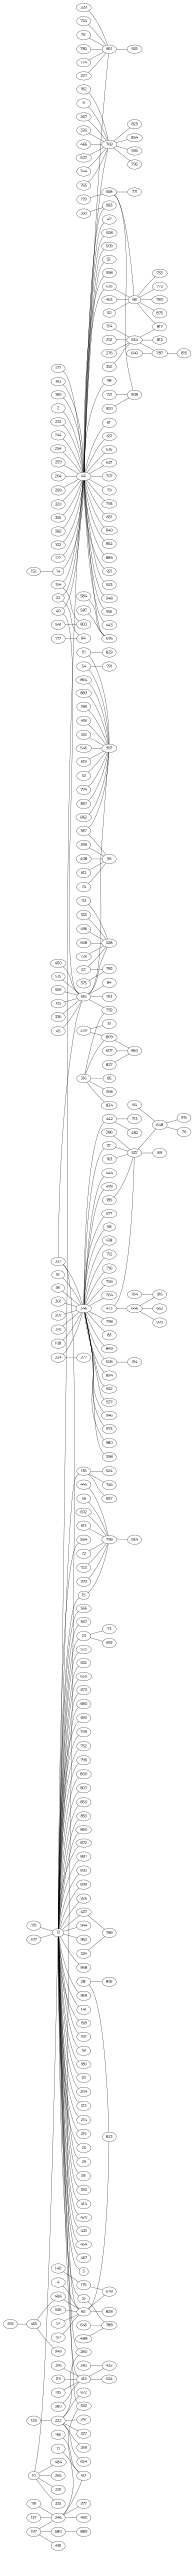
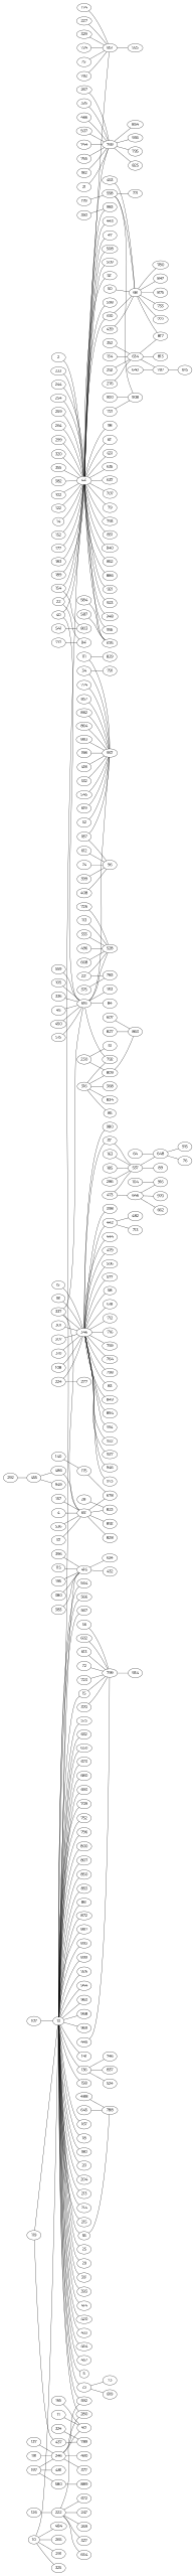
  strict graph {
    "edge"="{}"
    file="/Users/felicedeluca/Developer/UofA/mlgd/pipeline/impred/tmp_workspace/eucore/set1/layers/EU_core_Layer_8_drawing_improved.dot"
    fontname=Montserrat
    "graph"="{'file': '/Users/felicedeluca/Developer/UofA/mlgd/pipeline/impred/tmp_workspace/eucore/set1/layers/EU_core_Layer_8_drawing_improved.dot'}"
    "node"="{'height': '', 'level': '', 'pos': '', 'width': ''}"
    rankdir=LR
    node [fontname=Montserrat level=2]
    edge [fontname=Montserrat]
    10 [height=0.05 level=1 width=0.05]
    13 [height=0.05 level=1 width=0.05]
    265 [level=3]
    291
    325
    484 [height=0.05 level=1 width=0.05]
    441 [height=0.05 level=1 width=0.05]
    416 [height=0.05 level=1 width=0.05]
    136 [height=0.05 level=1 width=0.05]
    141
    15 [height=0.05 level=1 width=0.05]
    158 [height=0.05 level=1 width=0.05]
    167
    18
    180 [height=0.05 level=1 width=0.05]
    20
    204
    213
    214 [level=3]
    215
    23
    25
    280 [height=0.05 level=1 width=0.05]
    29
    391
    393 [level=3]
    414
    420 [height=0.05 level=1 width=0.05]
    433
    437 [height=0.05 level=1 width=0.05]
    454 [height=0.05 level=1 width=0.05]
    457
    5 [height=0.05 level=1 width=0.05]
    55 [height=0.05 level=1 width=0.05]
    564
    566 [height=0.05 level=1 width=0.05]
    567
    573 [height=0.05 level=1 width=0.05]
    592 [height=0.05 level=1 width=0.05]
    632
    650 [height=0.05 level=1 width=0.05]
    673
    680
    693 [level=3]
    709
    752 [level=3]
    796 [level=3]
    800
    807
    850
    853
-   860 [height=0.05 level=1 width=0.05]
+   860 [height=0.05 level=1 width=0.05 label=861]
    872 [height=0.05 level=1 width=0.05]
    887
    893
    899
    926
    944 [level=3]
    963
    968
    969 [level=3]
    851 [height=0.05 level=1 width=0.05]
    769 [height=0.05 level=1 width=0.05]
    983 [level=3]
    443
    47 [level=3]
    508 [height=0.05 level=1 width=0.05]
    509 [height=0.05 level=1 width=0.05]
    521 [height=0.05 level=1 width=0.05]
    598
    610 [height=0.05 level=1 width=0.05]
    611
    631 [height=0.05 level=1 width=0.05]
    635 [height=0.05 level=1 width=0.05]
    637 [height=0.05 level=1 width=0.05]
    676 [height=0.05 level=1 width=0.05]
    707
    79
    793 [height=0.05 level=1 width=0.05]
    831 [height=0.05 level=1 width=0.05]
    840 [height=0.05 level=1 width=0.05]
    852
    886 [level=3]
    921 [height=0.05 level=1 width=0.05]
    923
    948 [height=0.05 level=1 width=0.05]
    955 [height=0.05 level=1 width=0.05]
    98 [level=3]
    432
    624 [height=0.05 level=1 width=0.05]
    524
    746
    837 [height=0.05 level=1 width=0.05]
    799 [height=0.05 level=1 width=0.05]
    73
    819
    789
    788 [height=0.05 level=1 width=0.05]
    102 [height=0.05 level=1 width=0.05]
    925 [height=0.05 level=1 width=0.05]
    795
    825
    854 [height=0.05 level=1 width=0.05]
    936 [height=0.05 level=1 width=0.05]
    68 [height=0.05 level=1 width=0.05]
    104 [height=0.05 level=1 width=0.05]
    916
    646 [height=0.05 level=1 width=0.05]
    662
    970
    105 [height=0.05 level=1 width=0.05]
    616 [height=0.05 level=1 width=0.05]
    957 [height=0.05 level=1 width=0.05]
    n114 [height=0.05 label=528 level=1 width=0.05]
    792 [height=0.05 level=1 width=0.05]
    84
    913
    107 [level=3]
    108 [level=3]
    346 [height=0.05 level=1 width=0.05]
    371 [height=0.05 level=1 width=0.05]
    398
    442
    444
    479 [height=0.05 level=1 width=0.05]
    506 [height=0.05 level=1 width=0.05]
    577 [height=0.05 level=1 width=0.05]
    58 [height=0.05 level=1 width=0.05]
    618
    712
    716
    759 [height=0.05 level=1 width=0.05]
    764 [height=0.05 level=1 width=0.05]
    798 [height=0.05 level=1 width=0.05]
    83
    849 [height=0.05 level=1 width=0.05]
    894
    914
    922 [height=0.05 level=1 width=0.05]
    927 [height=0.05 level=1 width=0.05]
    946 [height=0.05 level=1 width=0.05]
    973
    980
    537 [height=0.05 level=1 width=0.05]
    482
    713
    11 [level=3]
    401 [level=3]
    111
    829
    113 [level=3]
    115 [height=0.05 level=1 width=0.05]
    119
    122 [height=0.05 level=1 width=0.05]
    126 [level=3]
    222
    247
    269
    327
    654
    672
    934
    134 [height=0.05 level=1 width=0.05]
    634 [height=0.05 level=1 width=0.05]
    787 [height=0.05 level=1 width=0.05]
    813 [height=0.05 level=1 width=0.05]
    817 [height=0.05 level=1 width=0.05]
    815 [level=3]
    137 [level=3]
    246
    377
    490 [level=3]
    14 [height=0.05 level=1 width=0.05]
    140
    175
    678
    151 [height=0.05 level=1 width=0.05]
    152 [height=0.05 level=1 width=0.05]
    154 [height=0.05 level=1 width=0.05]
    803
    651 [height=0.05 level=1 width=0.05]
    157
    823
    828 [level=3]
    892
    163
    648
    89
    76
    915
    165 [level=3]
    174 [height=0.05 level=1 width=0.05]
    177 [height=0.05 level=1 width=0.05]
    558 [height=0.05 level=1 width=0.05]
    179
    771 [height=0.05 level=1 width=0.05]
    908
    733 [height=0.05 level=1 width=0.05]
    772 [height=0.05 level=1 width=0.05]
    780 [height=0.05 level=1 width=0.05]
+   847
    875
    181 [height=0.05 level=1 width=0.05]
    182 [level=3]
    183 [height=0.05 level=1 width=0.05]
    185
    187
    96
    189 [height=0.05 level=1 width=0.05]
    191
    195 [level=3]
    197
    481
    580 [level=3]
    889 [level=3]
    198
    2
    21
    22 [height=0.05 level=1 width=0.05]
    841
    221 [height=0.05 level=1 width=0.05]
    783
    224 [level=3]
    277 [level=3]
    227 [height=0.05 level=1 width=0.05]
    230 [level=3]
    51 [level=3]
    809 [height=0.05 level=1 width=0.05]
    863
    233 [height=0.05 level=1 width=0.05]
    244
    252 [level=3]
    254 [height=0.05 level=1 width=0.05]
    259
    264
    267 [height=0.05 level=1 width=0.05]
    276 [height=0.05 level=1 width=0.05]
    281
    286 [height=0.05 level=1 width=0.05]
    292 [level=3]
    455 [level=3]
    486 [level=3]
    949 [level=3]
    299
    301
    307
    310
    316 [height=0.05 level=1 width=0.05]
    368
    834 [height=0.05 level=1 width=0.05]
    85 [height=0.05 level=1 width=0.05]
    320
    324
    326
    329 [height=0.05 level=1 width=0.05]
    333 [level=3]
    336
    337 [height=0.05 level=1 width=0.05]
    34
    791
    350 [level=3]
    352
    355 [height=0.05 level=1 width=0.05]
    370
    375
    380
    382 [level=3]
    383 [level=3]
    396
    399
    4
    40 [height=0.05 level=1 width=0.05]
    408 [level=3]
    418
+   439 [height=0.05 level=1 width=0.05]
    445 [level=3]
    45 [level=3]
    450 [height=0.05 level=1 width=0.05]
    453 [height=0.05 level=1 width=0.05]
    466
    473 [height=0.05 level=1 width=0.05]
    488 [height=0.05 level=1 width=0.05]
    496 [level=3]
    50 [height=0.05 level=1 width=0.05]
    507 [height=0.05 level=1 width=0.05]
    515 [height=0.05 level=1 width=0.05]
    532
    536 [height=0.05 level=1 width=0.05]
    541
    545 [height=0.05 level=1 width=0.05]
    559
    56
    57
    584
    587
    602 [height=0.05 level=1 width=0.05]
    607
    612
    613 [level=3]
    619
    62
    64 [level=3]
    640 [height=0.05 level=1 width=0.05]
    645 [level=3]
    668
    717
    72
    721 [level=3]
    723 [level=3]
    724
    726 [height=0.05 level=1 width=0.05]
    74 [level=3]
    744
    751
    765
    774
    782 [level=3]
    827
    857
    862 [height=0.05 level=1 width=0.05]
    864 [height=0.05 level=1 width=0.05]
    883 [height=0.05 level=1 width=0.05]
    900
    10 -- 13
    10 -- 265
    10 -- 291
    10 -- 325
    10 -- 484
    13 -- 441
    13 -- 416
    13 -- 136
    13 -- 141
    13 -- 15
    13 -- 158
    13 -- 167
    13 -- 18
    13 -- 180
    13 -- 20
    13 -- 204
    13 -- 213
    13 -- 214
    13 -- 215
    13 -- 23
    13 -- 25
    13 -- 280
    13 -- 29
    13 -- 391
    13 -- 393
    13 -- 414
    13 -- 420
    13 -- 433
-   13 -- 437
+   119 -- 437
    13 -- 454
    13 -- 457
    13 -- 5
    13 -- 55
    13 -- 564
    13 -- 566
    13 -- 567
    13 -- 573
    13 -- 592
    13 -- 632
    13 -- 650
    13 -- 673
    13 -- 680
    13 -- 693
    13 -- 709
    13 -- 752
    13 -- 796
    13 -- 800
    13 -- 807
    13 -- 850
    13 -- 853
    13 -- 860
    13 -- 872
    13 -- 887
    13 -- 893
    13 -- 899
    13 -- 926
    13 -- 944
    13 -- 963
    13 -- 968
    13 -- 969
    441 -- 851
    441 -- 769
    441 -- 983
    441 -- 443
    441 -- 47
    441 -- 508
    441 -- 509
    441 -- 521
    441 -- 598
    441 -- 610
    441 -- 611
    441 -- 631
    441 -- 635
    441 -- 637
    441 -- 676
    441 -- 707
    441 -- 79
    441 -- 793
    441 -- 831
    441 -- 840
    441 -- 852
    441 -- 886
    441 -- 921
    441 -- 923
    441 -- 948
    441 -- 955
    441 -- 98
    416 -- 432
    416 -- 624
    136 -- 524
    136 -- 746
    136 -- 837
    15 -- 799
    23 -- 73
    23 -- 819
    437 -- 789
    55 -- 788
    851 -- 925
    769 -- 795
    769 -- 825
    769 -- 854
    769 -- 936
    610 -- 68
    799 -- 934
    102 -- 441
    68 -- 817
    68 -- 733
    68 -- 772
    68 -- 780
+   68 -- 847
    68 -- 875
    104 -- 916
    646 -- 916
    646 -- 662
    646 -- 970
    105 -- 616
    616 -- 957
    616 -- n114
    616 -- 792
    616 -- 84
    616 -- 913
    107 -- 13
    108 -- 346
    346 -- 371
    346 -- 398
    346 -- 442
    346 -- 444
    346 -- 479
    346 -- 506
    346 -- 577
    346 -- 58
    346 -- 618
    346 -- 712
    346 -- 716
    346 -- 759
    346 -- 764
    346 -- 798
    346 -- 83
    346 -- 849
    346 -- 894
-   506 -- 914
+   346 -- 914
    346 -- 922
    346 -- 927
    346 -- 946
    346 -- 973
    346 -- 980
    371 -- 537
    442 -- 482
    442 -- 713
    537 -- 648
    537 -- 89
    11 -- 401
    111 -- 957
    111 -- 829
    113 -- n114
    115 -- 416
    119 -- 13
    122 -- 441
    126 -- 222
    222 -- 280
    222 -- 247
    222 -- 269
    222 -- 327
    222 -- 654
    222 -- 672
    134 -- 634
    634 -- 787
    634 -- 813
    634 -- 817
    787 -- 815
    137 -- 246
    246 -- 592
    246 -- 401
    246 -- 377
    246 -- 490
    14 -- 441
    140 -- 175
    175 -- 678
    151 -- 346
-   152 -- 14
+   152 -- 441
    154 -- 441
    154 -- 803
    651 -- 678
    651 -- 823
    651 -- 828
-   281 -- 892
+   651 -- 892
    157 -- 651
    163 -- 537
    648 -- 76
    648 -- 915
    165 -- 401
    174 -- 851
    177 -- 441
    558 -- 68
    558 -- 771
    558 -- 908
    179 -- 558
    181 -- 346
    182 -- 769
    183 -- 441
    185 -- 537
    187 -- 957
    187 -- 96
    189 -- 441
    191 -- 246
    195 -- 416
    197 -- 246
    197 -- 481
    197 -- 580
    580 -- 889
    198 -- 957
    2 -- 441
    21 -- 769
    22 -- 441
    22 -- 841
    221 -- n114
    221 -- 783
    224 -- 346
    224 -- 277
    227 -- 851
    230 -- 51
    230 -- 809
    809 -- 863
    233 -- 441
    244 -- 441
    252 -- 634
    254 -- 441
    259 -- 441
    264 -- 441
    267 -- 769
    276 -- 634
    281 -- 823
    286 -- 537
    292 -- 455
    455 -- 486
    455 -- 949
    486 -- 651
    299 -- 441
    301 -- 346
    307 -- 346
    310 -- 346
    316 -- 792
    316 -- 809
    316 -- 368
    316 -- 834
    316 -- 85
    320 -- 441
    324 -- 789
    326 -- 769
    329 -- 851
    333 -- n114
    336 -- 616
    337 -- 616
    337 -- 346
    337 -- 651
    34 -- 957
    34 -- 791
    350 -- 983
    352 -- 634
    355 -- 441
    370 -- 799
    375 -- 783
    380 -- 416
    382 -- 441
-   383 -- 432
+   383 -- 416
    396 -- 416
    399 -- 96
    4 -- 651
    40 -- 441
    40 -- 616
    408 -- 96
    418 -- 957
+   439 -- 68
    445 -- 799
    45 -- 616
    450 -- 616
    453 -- 68
    466 -- 769
    473 -- 646
    473 -- 537
    488 -- 788
    496 -- n114
    50 -- 68
    507 -- 769
    515 -- 616
    532 -- 957
    536 -- 651
    541 -- 803
    545 -- 957
    559 -- 616
    56 -- 799
    57 -- 651
    584 -- 676
    587 -- 676
    602 -- 799
    607 -- 863
    612 -- 96
    613 -- 799
    619 -- 957
    62 -- 957
    64 -- 648
    640 -- 787
    645 -- 788
    668 -- n114
    717 -- 841
    72 -- 799
    721 -- 908
    723 -- 799
    724 -- 851
    726 -- n114
    74 -- 96
    744 -- 769
    751 -- 851
    765 -- 769
    774 -- 957
    782 -- 851
    827 -- 863
    857 -- 957
    862 -- 957
    864 -- 957
    883 -- 957
    900 -- 908
  }
